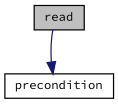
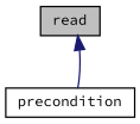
  digraph {
    rankdir=TB
    fontname="Source Code Pro"
    node [color=black fontname="Source Code Pro" fontsize=10 shape=record]
    n1 [fillcolor=grey75 fontcolor=black height=0.2 label=read style=filled width=0.4]
    n2 [height=0.2 label=precondition width=0.4]
-   n1 -> n2 [color=midnightblue fontname="Source Code Pro" fontsize=10 labelfontname=Helvetica labelfontsize=10 style=solid]
+   n2 -> n1 [color=midnightblue fontname="Source Code Pro" fontsize=10 labelfontname=Helvetica labelfontsize=10 style=solid]
  }
